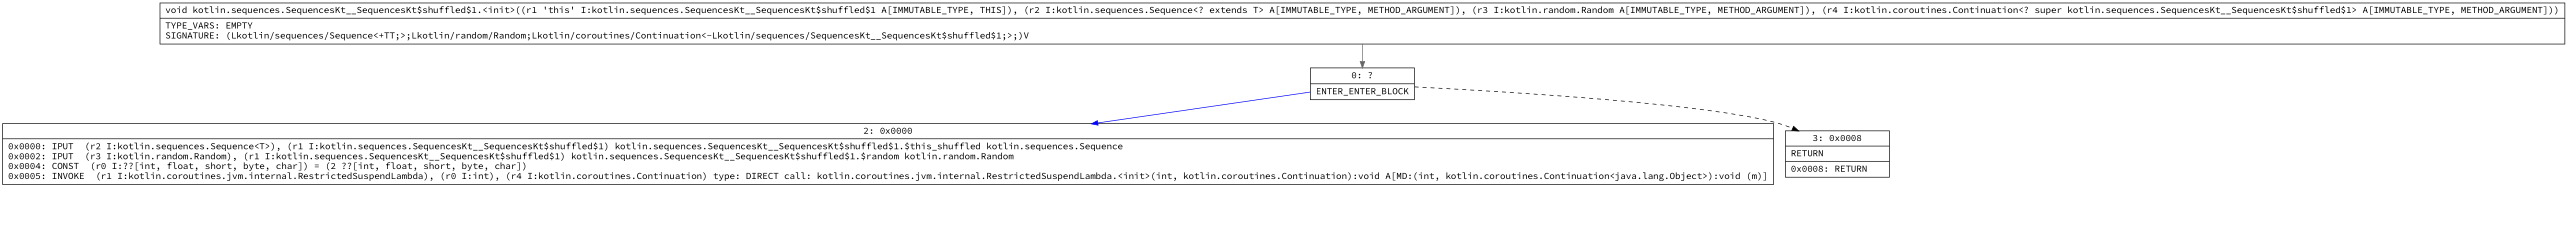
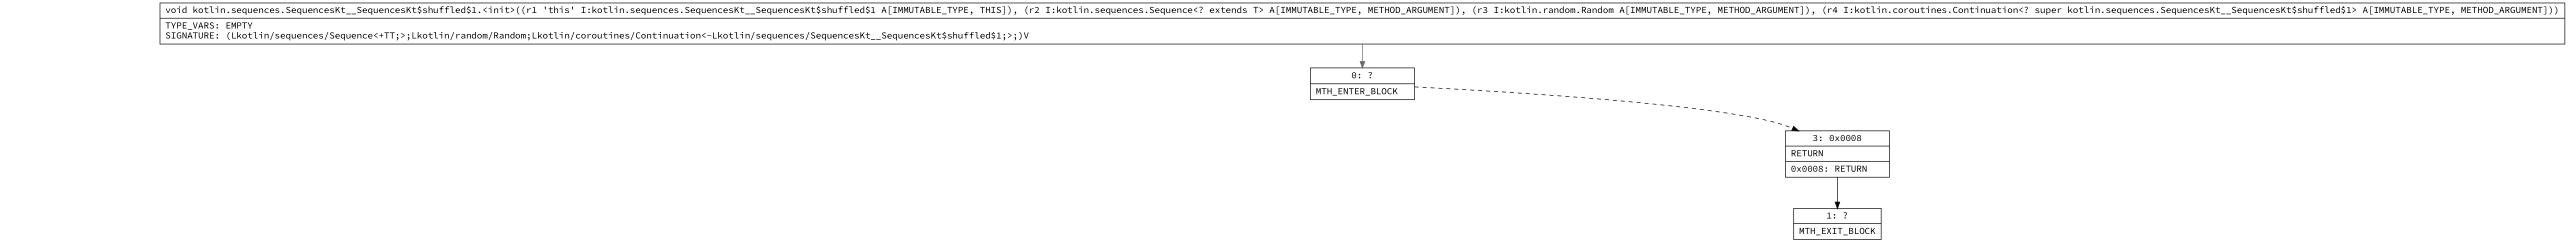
  digraph {
    fontname="Source Code Pro"
    node [fontname="Source Code Pro" shape=record]
    edge [color=black fontname="Source Code Pro" style=solid]
-   n1 [label="{0\:\ ?|ENTER_ENTER_BLOCK\l}"]
-   n2 [label="{2\:\ 0x0000|0x0000: IPUT  (r2 I:kotlin.sequences.Sequence\<T\>), (r1 I:kotlin.sequences.SequencesKt__SequencesKt$shuffled$1) kotlin.sequences.SequencesKt__SequencesKt$shuffled$1.$this_shuffled kotlin.sequences.Sequence \l0x0002: IPUT  (r3 I:kotlin.random.Random), (r1 I:kotlin.sequences.SequencesKt__SequencesKt$shuffled$1) kotlin.sequences.SequencesKt__SequencesKt$shuffled$1.$random kotlin.random.Random \l0x0004: CONST  (r0 I:??[int, float, short, byte, char]) = (2 ??[int, float, short, byte, char]) \l0x0005: INVOKE  (r1 I:kotlin.coroutines.jvm.internal.RestrictedSuspendLambda), (r0 I:int), (r4 I:kotlin.coroutines.Continuation) type: DIRECT call: kotlin.coroutines.jvm.internal.RestrictedSuspendLambda.\<init\>(int, kotlin.coroutines.Continuation):void A[MD:(int, kotlin.coroutines.Continuation\<java.lang.Object\>):void (m)]\l}"]
+   n1 [label="{0\:\ ?|MTH_ENTER_BLOCK\l}"]
    n3 [label="{3\:\ 0x0008|RETURN\l|0x0008: RETURN   \l}"]
+   n4 [label="{1\:\ ?|MTH_EXIT_BLOCK\l}"]
    n5 [label="{void kotlin.sequences.SequencesKt__SequencesKt$shuffled$1.\<init\>((r1 'this' I:kotlin.sequences.SequencesKt__SequencesKt$shuffled$1 A[IMMUTABLE_TYPE, THIS]), (r2 I:kotlin.sequences.Sequence\<? extends T\> A[IMMUTABLE_TYPE, METHOD_ARGUMENT]), (r3 I:kotlin.random.Random A[IMMUTABLE_TYPE, METHOD_ARGUMENT]), (r4 I:kotlin.coroutines.Continuation\<? super kotlin.sequences.SequencesKt__SequencesKt$shuffled$1\> A[IMMUTABLE_TYPE, METHOD_ARGUMENT]))  | TYPE_VARS: EMPTY\lSIGNATURE: (Lkotlin\/sequences\/Sequence\<+TT;\>;Lkotlin\/random\/Random;Lkotlin\/coroutines\/Continuation\<\-Lkotlin\/sequences\/SequencesKt__SequencesKt$shuffled$1;\>;)V\l}"]
-   n1 -> n2 [color=blue]
    n1 -> n3 [style=dashed]
+   n3 -> n4
    n5 -> n1 [color=gray40]
  }
